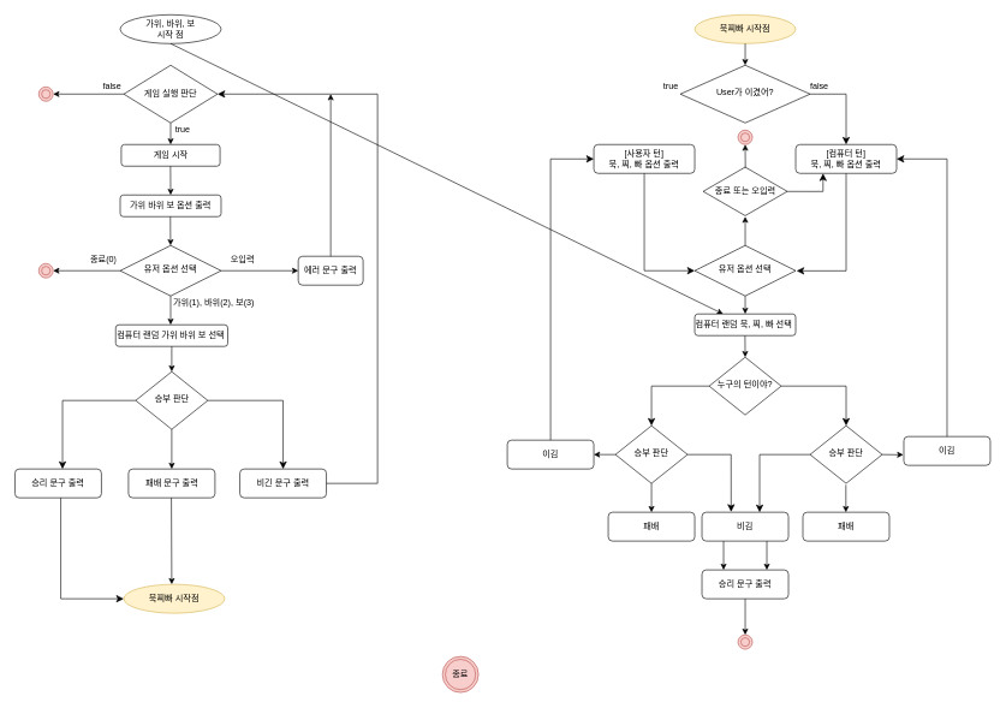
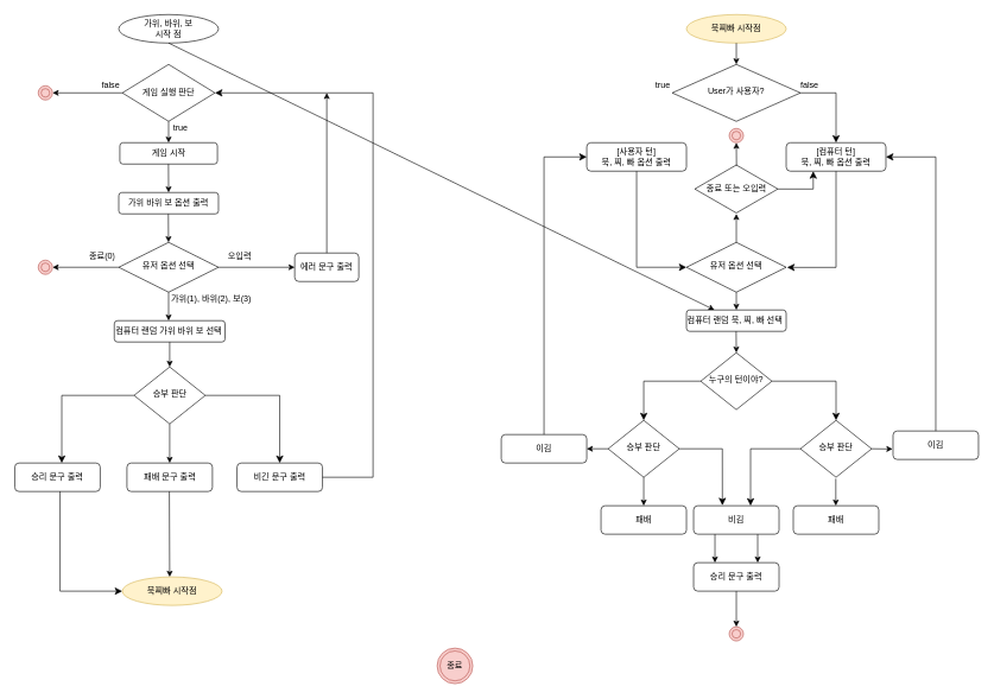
  <mxCell id="0" />
  <mxCell id="1" parent="0" />
  <mxCell id="2" value="유저 옵션 선택" style="rhombus;whiteSpace=wrap;html=1;shadow=0;fontFamily=Helvetica;fontSize=12;align=center;strokeWidth=1;spacing=6;spacingTop=-4;" parent="1" vertex="1"><mxGeometry x="166" y="340" width="140" height="70" as="geometry" /></mxCell>
  <mxCell id="3" value="에러 문구 출력" style="rounded=1;whiteSpace=wrap;html=1;fontSize=12;glass=0;strokeWidth=1;shadow=0;" parent="1" vertex="1"><mxGeometry x="413" y="355" width="90" height="40" as="geometry" /></mxCell>
  <mxCell id="4" value="가위, 바위, 보 &lt;br&gt;시작 점" style="ellipse;whiteSpace=wrap;html=1;" parent="1" vertex="1"><mxGeometry x="166" y="20" width="140" height="40" as="geometry" /></mxCell>
  <mxCell id="5" value="" style="endArrow=classic;html=1;rounded=0;exitX=0.5;exitY=1;exitDx=0;exitDy=0;" parent="1" source="4" target="38" edge="1"><mxGeometry width="50" height="50" relative="1" as="geometry"><mxPoint x="316" y="180" as="sourcePoint" /><mxPoint x="236" y="95" as="targetPoint" /></mxGeometry></mxCell>
  <mxCell id="6" value="" style="endArrow=classic;html=1;rounded=0;exitX=1;exitY=0.5;exitDx=0;exitDy=0;entryX=0;entryY=0.5;entryDx=0;entryDy=0;" parent="1" source="2" target="3" edge="1"><mxGeometry width="50" height="50" relative="1" as="geometry"><mxPoint x="371" y="395" as="sourcePoint" /><mxPoint x="342" y="428" as="targetPoint" /></mxGeometry></mxCell>
  <mxCell id="7" value="패배 문구 출력" style="rounded=1;whiteSpace=wrap;html=1;" parent="1" vertex="1"><mxGeometry x="177.5" y="650" width="120" height="40" as="geometry" /></mxCell>
  <mxCell id="8" value="비긴 문구 출력" style="rounded=1;whiteSpace=wrap;html=1;" parent="1" vertex="1"><mxGeometry x="332" y="650" width="120" height="40" as="geometry" /></mxCell>
  <mxCell id="9" value="승리 문구 출력" style="rounded=1;whiteSpace=wrap;html=1;" parent="1" vertex="1"><mxGeometry x="20" y="650" width="120" height="40" as="geometry" /></mxCell>
  <mxCell id="10" value="" style="endArrow=classic;html=1;rounded=0;exitX=0.5;exitY=1;exitDx=0;exitDy=0;" parent="1" source="19" edge="1"><mxGeometry width="50" height="50" relative="1" as="geometry"><mxPoint x="236" y="195" as="sourcePoint" /><mxPoint x="236" y="200" as="targetPoint" /></mxGeometry></mxCell>
  <mxCell id="11" value="종료(0)" style="text;html=1;strokeColor=none;fillColor=none;align=center;verticalAlign=middle;whiteSpace=wrap;overflow=hidden;fontSize=12;" parent="1" vertex="1"><mxGeometry x="120" y="350" width="46" height="20" as="geometry" /></mxCell>
  <mxCell id="12" value="" style="endArrow=classic;html=1;rounded=0;exitX=0.5;exitY=1;exitDx=0;exitDy=0;" parent="1" source="2" edge="1"><mxGeometry width="50" height="50" relative="1" as="geometry"><mxPoint x="240.6" y="470" as="sourcePoint" /><mxPoint x="236" y="450" as="targetPoint" /></mxGeometry></mxCell>
  <mxCell id="13" value="" style="endArrow=classic;html=1;rounded=0;entryX=0.5;entryY=0;entryDx=0;entryDy=0;exitX=0.5;exitY=1;exitDx=0;exitDy=0;" parent="1" source="16" target="7" edge="1"><mxGeometry width="50" height="50" relative="1" as="geometry"><mxPoint x="236" y="720" as="sourcePoint" /><mxPoint x="286" y="670" as="targetPoint" /></mxGeometry></mxCell>
  <mxCell id="14" value="" style="edgeStyle=segmentEdgeStyle;endArrow=classic;html=1;curved=0;rounded=0;endSize=8;startSize=8;exitX=1;exitY=0.5;exitDx=0;exitDy=0;entryX=0.5;entryY=0;entryDx=0;entryDy=0;" parent="1" source="16" target="8" edge="1"><mxGeometry width="50" height="50" relative="1" as="geometry"><mxPoint x="296" y="700" as="sourcePoint" /><mxPoint x="236" y="790" as="targetPoint" /></mxGeometry></mxCell>
  <mxCell id="15" value="" style="edgeStyle=segmentEdgeStyle;endArrow=classic;html=1;curved=0;rounded=0;endSize=8;startSize=8;exitX=0;exitY=0.5;exitDx=0;exitDy=0;" parent="1" source="16" target="9" edge="1"><mxGeometry width="50" height="50" relative="1" as="geometry"><mxPoint x="176" y="680" as="sourcePoint" /><mxPoint x="236" y="790" as="targetPoint" /><Array as="points"><mxPoint x="86" y="555" /></Array></mxGeometry></mxCell>
  <mxCell id="16" value="승부 판단" style="rhombus;whiteSpace=wrap;html=1;shadow=0;fontFamily=Helvetica;fontSize=12;align=center;strokeWidth=1;spacing=6;spacingTop=-4;" parent="1" vertex="1"><mxGeometry x="187.5" y="515" width="100" height="80" as="geometry" /></mxCell>
  <mxCell id="17" value="&lt;font style=&quot;font-size: 12px;&quot;&gt;가위(1), 바위(2), 보(3)&lt;/font&gt;" style="text;html=1;strokeColor=none;fillColor=none;align=center;verticalAlign=middle;whiteSpace=wrap;overflow=hidden;fontSize=9;" parent="1" vertex="1"><mxGeometry x="233" y="410" width="126" height="20" as="geometry" /></mxCell>
  <mxCell id="18" value="" style="endArrow=classic;html=1;rounded=0;entryX=0.5;entryY=0;entryDx=0;entryDy=0;" parent="1" edge="1"><mxGeometry width="50" height="50" relative="1" as="geometry"><mxPoint x="237" y="690" as="sourcePoint" /><mxPoint x="237.495" y="810" as="targetPoint" /></mxGeometry></mxCell>
  <mxCell id="19" value="게임 실행 판단" style="rhombus;whiteSpace=wrap;html=1;" parent="1" vertex="1"><mxGeometry x="171" y="90" width="130" height="80" as="geometry" /></mxCell>
  <mxCell id="20" value="게임 시작" style="rounded=1;whiteSpace=wrap;html=1;" parent="1" vertex="1"><mxGeometry x="167.5" y="200" width="137" height="30" as="geometry" /></mxCell>
  <mxCell id="21" value="" style="edgeStyle=elbowEdgeStyle;elbow=horizontal;endArrow=classic;html=1;curved=0;rounded=0;endSize=8;startSize=8;entryX=1;entryY=0.5;entryDx=0;entryDy=0;exitX=1;exitY=0.5;exitDx=0;exitDy=0;" parent="1" source="8" target="19" edge="1"><mxGeometry width="50" height="50" relative="1" as="geometry"><mxPoint x="291" y="850" as="sourcePoint" /><mxPoint x="593" y="120" as="targetPoint" /><Array as="points"><mxPoint x="523" y="400" /></Array></mxGeometry></mxCell>
  <mxCell id="22" value="가위 바위 보 옵션 출력" style="rounded=1;whiteSpace=wrap;html=1;" parent="1" vertex="1"><mxGeometry x="166" y="270" width="140" height="30" as="geometry" /></mxCell>
  <mxCell id="23" value="" style="endArrow=classic;html=1;rounded=0;exitX=0.5;exitY=1;exitDx=0;exitDy=0;entryX=0.5;entryY=0;entryDx=0;entryDy=0;" parent="1" target="22" edge="1"><mxGeometry width="50" height="50" relative="1" as="geometry"><mxPoint x="235.78" y="230" as="sourcePoint" /><mxPoint x="235.78" y="260" as="targetPoint" /></mxGeometry></mxCell>
  <mxCell id="24" value="" style="endArrow=classic;html=1;rounded=0;exitX=0.5;exitY=1;exitDx=0;exitDy=0;entryX=0.5;entryY=0;entryDx=0;entryDy=0;" parent="1" edge="1"><mxGeometry width="50" height="50" relative="1" as="geometry"><mxPoint x="235.64" y="300" as="sourcePoint" /><mxPoint x="235.86" y="340" as="targetPoint" /></mxGeometry></mxCell>
  <mxCell id="25" value="오입력" style="text;html=1;strokeColor=none;fillColor=none;align=center;verticalAlign=middle;whiteSpace=wrap;overflow=hidden;fontSize=12;" parent="1" vertex="1"><mxGeometry x="313" y="350" width="46" height="20" as="geometry" /></mxCell>
  <mxCell id="26" value="컴퓨터 랜덤 가위 바위 보 선택&amp;nbsp;" style="rounded=1;whiteSpace=wrap;html=1;" parent="1" vertex="1"><mxGeometry x="159.75" y="450" width="155.5" height="30" as="geometry" /></mxCell>
  <mxCell id="27" value="" style="endArrow=classic;html=1;rounded=0;exitX=0.5;exitY=1;exitDx=0;exitDy=0;entryX=0.5;entryY=0;entryDx=0;entryDy=0;" parent="1" source="26" edge="1"><mxGeometry width="50" height="50" relative="1" as="geometry"><mxPoint x="331.59" y="495" as="sourcePoint" /><mxPoint x="237.5" y="515" as="targetPoint" /></mxGeometry></mxCell>
  <mxCell id="28" value="" style="edgeStyle=segmentEdgeStyle;endArrow=classic;html=1;curved=0;rounded=0;endSize=8;startSize=8;exitX=0.53;exitY=0.996;exitDx=0;exitDy=0;exitPerimeter=0;" parent="1" source="9" target="33" edge="1"><mxGeometry width="50" height="50" relative="1" as="geometry"><mxPoint x="47.5" y="710" as="sourcePoint" /><mxPoint x="210.006" y="817.438" as="targetPoint" /><Array as="points"><mxPoint x="84" y="830" /></Array></mxGeometry></mxCell>
  <mxCell id="29" value="true" style="text;html=1;strokeColor=none;fillColor=none;align=center;verticalAlign=middle;whiteSpace=wrap;overflow=hidden;fontSize=12;" parent="1" vertex="1"><mxGeometry x="230.12" y="170" width="46" height="20" as="geometry" /></mxCell>
  <mxCell id="30" value="false" style="text;html=1;strokeColor=none;fillColor=none;align=center;verticalAlign=middle;whiteSpace=wrap;overflow=hidden;fontSize=12;" parent="1" vertex="1"><mxGeometry x="131.5" y="110" width="46" height="20" as="geometry" /></mxCell>
  <mxCell id="31" value="" style="endArrow=classic;html=1;rounded=0;exitX=0.5;exitY=0;exitDx=0;exitDy=0;" parent="1" source="3" edge="1"><mxGeometry width="50" height="50" relative="1" as="geometry"><mxPoint x="213" y="370" as="sourcePoint" /><mxPoint x="458" y="130" as="targetPoint" /></mxGeometry></mxCell>
  <mxCell id="32" value="" style="endArrow=classic;html=1;rounded=0;exitX=0;exitY=0.5;exitDx=0;exitDy=0;" parent="1" source="2" edge="1"><mxGeometry width="50" height="50" relative="1" as="geometry"><mxPoint x="123" y="390" as="sourcePoint" /><mxPoint x="73" y="375" as="targetPoint" /></mxGeometry></mxCell>
  <mxCell id="33" value="묵찌빠 시작점" style="ellipse;whiteSpace=wrap;html=1;fillColor=#fff2cc;strokeColor=#d6b656;" parent="1" vertex="1"><mxGeometry x="171" y="810" width="140" height="40" as="geometry" /></mxCell>
  <mxCell id="34" value="묵찌빠 시작점" style="ellipse;whiteSpace=wrap;html=1;fillColor=#fff2cc;strokeColor=#d6b656;" parent="1" vertex="1"><mxGeometry x="963" y="20" width="140" height="40" as="geometry" /></mxCell>
  <mxCell id="35" value="[사용자 턴] &lt;br&gt;묵, 찌, 빠 옵션 출력" style="rounded=1;whiteSpace=wrap;html=1;" parent="1" vertex="1"><mxGeometry x="823" y="200" width="140" height="40" as="geometry" /></mxCell>
  <mxCell id="36" value="유저 옵션 선택" style="rhombus;whiteSpace=wrap;html=1;shadow=0;fontFamily=Helvetica;fontSize=12;align=center;strokeWidth=1;spacing=6;spacingTop=-4;" parent="1" vertex="1"><mxGeometry x="963" y="340" width="140" height="70" as="geometry" /></mxCell>
  <mxCell id="37" value="누구의 턴이야?" style="rhombus;whiteSpace=wrap;html=1;shadow=0;fontFamily=Helvetica;fontSize=12;align=center;strokeWidth=1;spacing=6;spacingTop=-4;" parent="1" vertex="1"><mxGeometry x="983" y="495" width="100" height="80" as="geometry" /></mxCell>
  <mxCell id="38" value="컴퓨터 랜덤 묵, 찌, 빠 선택&amp;nbsp;" style="rounded=1;whiteSpace=wrap;html=1;" parent="1" vertex="1"><mxGeometry x="963" y="435" width="140" height="30" as="geometry" /></mxCell>
- <mxCell id="39" value="User가 이겼어?" style="rhombus;whiteSpace=wrap;html=1;shadow=0;fontFamily=Helvetica;fontSize=12;align=center;strokeWidth=1;spacing=6;spacingTop=-4;" parent="1" vertex="1"><mxGeometry x="943" y="90" width="180" height="80" as="geometry" /></mxCell>
+ <mxCell id="39" value="User가 사용자?" style="rhombus;whiteSpace=wrap;html=1;shadow=0;fontFamily=Helvetica;fontSize=12;align=center;strokeWidth=1;spacing=6;spacingTop=-4;" parent="1" vertex="1"><mxGeometry x="943" y="90" width="180" height="80" as="geometry" /></mxCell>
  <mxCell id="40" value="[컴퓨터 턴] &lt;br&gt;묵, 찌, 빠 옵션 출력" style="rounded=1;whiteSpace=wrap;html=1;" parent="1" vertex="1"><mxGeometry x="1103" y="200" width="140" height="40" as="geometry" /></mxCell>
  <mxCell id="41" value="true" style="text;html=1;strokeColor=none;fillColor=none;align=center;verticalAlign=middle;whiteSpace=wrap;overflow=hidden;fontSize=12;" parent="1" vertex="1"><mxGeometry x="907" y="110" width="46" height="20" as="geometry" /></mxCell>
  <mxCell id="42" value="" style="edgeStyle=segmentEdgeStyle;endArrow=classic;html=1;curved=0;rounded=0;endSize=8;startSize=8;entryX=0.5;entryY=0;entryDx=0;entryDy=0;" parent="1" target="40" edge="1"><mxGeometry width="50" height="50" relative="1" as="geometry"><mxPoint x="1123" y="130" as="sourcePoint" /><mxPoint x="1173" y="160" as="targetPoint" /><Array as="points"><mxPoint x="1173" y="130" /></Array></mxGeometry></mxCell>
  <mxCell id="43" value="false" style="text;html=1;strokeColor=none;fillColor=none;align=center;verticalAlign=middle;whiteSpace=wrap;overflow=hidden;fontSize=12;" parent="1" vertex="1"><mxGeometry x="1113" y="110" width="46" height="20" as="geometry" /></mxCell>
  <mxCell id="44" value="" style="endArrow=classic;html=1;rounded=0;entryX=0.5;entryY=0;entryDx=0;entryDy=0;" parent="1" target="39" edge="1"><mxGeometry width="50" height="50" relative="1" as="geometry"><mxPoint x="1033" y="60" as="sourcePoint" /><mxPoint x="1083" y="10" as="targetPoint" /></mxGeometry></mxCell>
  <mxCell id="45" value="" style="edgeStyle=segmentEdgeStyle;endArrow=classic;html=1;curved=0;rounded=0;endSize=8;startSize=8;entryX=0;entryY=0.5;entryDx=0;entryDy=0;" parent="1" target="36" edge="1"><mxGeometry width="50" height="50" relative="1" as="geometry"><mxPoint x="893" y="239.96" as="sourcePoint" /><mxPoint x="943" y="300" as="targetPoint" /><Array as="points"><mxPoint x="893" y="375" /></Array></mxGeometry></mxCell>
  <mxCell id="46" value="" style="edgeStyle=segmentEdgeStyle;endArrow=classic;html=1;curved=0;rounded=0;endSize=8;startSize=8;entryX=1.009;entryY=0.503;entryDx=0;entryDy=0;entryPerimeter=0;" parent="1" target="36" edge="1"><mxGeometry width="50" height="50" relative="1" as="geometry"><mxPoint x="1173" y="240" as="sourcePoint" /><mxPoint x="1113" y="300" as="targetPoint" /><Array as="points"><mxPoint x="1173" y="375" /></Array></mxGeometry></mxCell>
  <mxCell id="47" value="" style="endArrow=classic;html=1;rounded=0;exitX=0.5;exitY=1;exitDx=0;exitDy=0;" parent="1" source="36" target="38" edge="1"><mxGeometry width="50" height="50" relative="1" as="geometry"><mxPoint x="1043" y="430" as="sourcePoint" /><mxPoint x="1113" y="390" as="targetPoint" /></mxGeometry></mxCell>
  <mxCell id="48" value="" style="endArrow=classic;html=1;rounded=0;exitX=0.5;exitY=1;exitDx=0;exitDy=0;entryX=0.5;entryY=0;entryDx=0;entryDy=0;" parent="1" target="37" edge="1"><mxGeometry width="50" height="50" relative="1" as="geometry"><mxPoint x="1032.75" y="465" as="sourcePoint" /><mxPoint x="1032.75" y="490" as="targetPoint" /></mxGeometry></mxCell>
  <mxCell id="49" value="승부 판단" style="rhombus;whiteSpace=wrap;html=1;shadow=0;fontFamily=Helvetica;fontSize=12;align=center;strokeWidth=1;spacing=6;spacingTop=-4;" parent="1" vertex="1"><mxGeometry x="853" y="590" width="100" height="80" as="geometry" /></mxCell>
  <mxCell id="50" value="승부 판단" style="rhombus;whiteSpace=wrap;html=1;shadow=0;fontFamily=Helvetica;fontSize=12;align=center;strokeWidth=1;spacing=6;spacingTop=-4;" parent="1" vertex="1"><mxGeometry x="1123" y="590" width="100" height="80" as="geometry" /></mxCell>
  <mxCell id="51" value="" style="edgeStyle=segmentEdgeStyle;endArrow=classic;html=1;curved=0;rounded=0;endSize=8;startSize=8;exitX=0;exitY=0.5;exitDx=0;exitDy=0;entryX=0.5;entryY=0;entryDx=0;entryDy=0;" parent="1" source="37" target="49" edge="1"><mxGeometry width="50" height="50" relative="1" as="geometry"><mxPoint x="893" y="540" as="sourcePoint" /><mxPoint x="943" y="490" as="targetPoint" /><Array as="points"><mxPoint x="903" y="535" /></Array></mxGeometry></mxCell>
  <mxCell id="52" value="" style="edgeStyle=segmentEdgeStyle;endArrow=classic;html=1;curved=0;rounded=0;endSize=8;startSize=8;entryX=0.5;entryY=0;entryDx=0;entryDy=0;exitX=1;exitY=0.5;exitDx=0;exitDy=0;" parent="1" source="37" target="50" edge="1"><mxGeometry width="50" height="50" relative="1" as="geometry"><mxPoint x="1093" y="530" as="sourcePoint" /><mxPoint x="1143" y="600" as="targetPoint" /><Array as="points"><mxPoint x="1173" y="535" /></Array></mxGeometry></mxCell>
  <mxCell id="53" value="패배" style="rounded=1;whiteSpace=wrap;html=1;" parent="1" vertex="1"><mxGeometry x="1113" y="710" width="120" height="40" as="geometry" /></mxCell>
  <mxCell id="54" value="비김" style="rounded=1;whiteSpace=wrap;html=1;" parent="1" vertex="1"><mxGeometry x="973" y="710" width="120" height="40" as="geometry" /></mxCell>
  <mxCell id="55" value="이김" style="rounded=1;whiteSpace=wrap;html=1;" parent="1" vertex="1"><mxGeometry x="703" y="610" width="120" height="40" as="geometry" /></mxCell>
  <mxCell id="56" value="" style="edgeStyle=segmentEdgeStyle;endArrow=classic;html=1;curved=0;rounded=0;endSize=8;startSize=8;exitX=1;exitY=0.5;exitDx=0;exitDy=0;entryX=0.337;entryY=-0.014;entryDx=0;entryDy=0;entryPerimeter=0;" parent="1" source="49" target="54" edge="1"><mxGeometry width="50" height="50" relative="1" as="geometry"><mxPoint x="953" y="620" as="sourcePoint" /><mxPoint x="1003" y="570" as="targetPoint" /><Array as="points"><mxPoint x="1013" y="630" /><mxPoint x="1013" y="709" /></Array></mxGeometry></mxCell>
  <mxCell id="57" value="" style="edgeStyle=segmentEdgeStyle;endArrow=classic;html=1;curved=0;rounded=0;endSize=8;startSize=8;exitX=0;exitY=0.5;exitDx=0;exitDy=0;" parent="1" source="50" target="54" edge="1"><mxGeometry width="50" height="50" relative="1" as="geometry"><mxPoint x="1023" y="635" as="sourcePoint" /><mxPoint x="1073" y="585" as="targetPoint" /><Array as="points"><mxPoint x="1053" y="630" /></Array></mxGeometry></mxCell>
  <mxCell id="58" value="이김" style="rounded=1;whiteSpace=wrap;html=1;" parent="1" vertex="1"><mxGeometry x="1253" y="605" width="120" height="40" as="geometry" /></mxCell>
  <mxCell id="59" value="" style="edgeStyle=segmentEdgeStyle;endArrow=classic;html=1;curved=0;rounded=0;endSize=8;startSize=8;entryX=0;entryY=0.5;entryDx=0;entryDy=0;exitX=0.5;exitY=0;exitDx=0;exitDy=0;" parent="1" source="55" target="35" edge="1"><mxGeometry width="50" height="50" relative="1" as="geometry"><mxPoint x="763" y="541" as="sourcePoint" /><mxPoint x="803" y="439.97" as="targetPoint" /><Array as="points"><mxPoint x="763" y="220" /></Array></mxGeometry></mxCell>
  <mxCell id="60" value="" style="edgeStyle=segmentEdgeStyle;endArrow=classic;html=1;curved=0;rounded=0;endSize=8;startSize=8;exitX=0.5;exitY=0;exitDx=0;exitDy=0;entryX=1;entryY=0.5;entryDx=0;entryDy=0;" parent="1" source="58" target="40" edge="1"><mxGeometry width="50" height="50" relative="1" as="geometry"><mxPoint x="1283" y="395" as="sourcePoint" /><mxPoint x="1373" y="285" as="targetPoint" /><Array as="points"><mxPoint x="1313" y="220" /></Array></mxGeometry></mxCell>
  <mxCell id="61" value="패배" style="rounded=1;whiteSpace=wrap;html=1;" parent="1" vertex="1"><mxGeometry x="843" y="710" width="120" height="40" as="geometry" /></mxCell>
  <mxCell id="62" value="" style="endArrow=classic;html=1;rounded=0;exitX=0;exitY=0.5;exitDx=0;exitDy=0;entryX=1;entryY=0.5;entryDx=0;entryDy=0;" parent="1" source="49" target="55" edge="1"><mxGeometry width="50" height="50" relative="1" as="geometry"><mxPoint x="903" y="580" as="sourcePoint" /><mxPoint x="953" y="530" as="targetPoint" /></mxGeometry></mxCell>
  <mxCell id="63" value="" style="endArrow=classic;html=1;rounded=0;exitX=1;exitY=0.5;exitDx=0;exitDy=0;entryX=-0.006;entryY=0.633;entryDx=0;entryDy=0;entryPerimeter=0;" parent="1" source="50" target="58" edge="1"><mxGeometry width="50" height="50" relative="1" as="geometry"><mxPoint x="1223" y="610" as="sourcePoint" /><mxPoint x="1273" y="560" as="targetPoint" /></mxGeometry></mxCell>
  <mxCell id="64" value="" style="endArrow=classic;html=1;rounded=0;entryX=0.5;entryY=0;entryDx=0;entryDy=0;" parent="1" target="61" edge="1"><mxGeometry width="50" height="50" relative="1" as="geometry"><mxPoint x="903" y="670" as="sourcePoint" /><mxPoint x="953" y="620" as="targetPoint" /></mxGeometry></mxCell>
  <mxCell id="65" value="" style="endArrow=classic;html=1;rounded=0;entryX=0.669;entryY=-0.041;entryDx=0;entryDy=0;entryPerimeter=0;" parent="1" edge="1"><mxGeometry width="50" height="50" relative="1" as="geometry"><mxPoint x="1172.66" y="672" as="sourcePoint" /><mxPoint x="1172.66" y="710" as="targetPoint" /></mxGeometry></mxCell>
  <mxCell id="66" value="" style="endArrow=classic;html=1;rounded=0;exitX=0;exitY=0.5;exitDx=0;exitDy=0;" parent="1" source="19" edge="1"><mxGeometry width="50" height="50" relative="1" as="geometry"><mxPoint x="43" y="220" as="sourcePoint" /><mxPoint x="73" y="130" as="targetPoint" /></mxGeometry></mxCell>
  <mxCell id="67" value="" style="ellipse;shape=doubleEllipse;whiteSpace=wrap;html=1;aspect=fixed;fillColor=#f8cecc;strokeColor=#b85450;" parent="1" vertex="1"><mxGeometry x="53" y="120" width="20" height="20" as="geometry" /></mxCell>
  <mxCell id="68" value="" style="ellipse;shape=doubleEllipse;whiteSpace=wrap;html=1;aspect=fixed;fillColor=#f8cecc;strokeColor=#b85450;" parent="1" vertex="1"><mxGeometry x="53" y="365" width="20" height="20" as="geometry" /></mxCell>
  <mxCell id="69" value="" style="ellipse;shape=doubleEllipse;whiteSpace=wrap;html=1;aspect=fixed;fillColor=#f8cecc;strokeColor=#b85450;" parent="1" vertex="1"><mxGeometry x="1023" y="880" width="20" height="20" as="geometry" /></mxCell>
  <mxCell id="70" value="승리 문구 출력" style="rounded=1;whiteSpace=wrap;html=1;" parent="1" vertex="1"><mxGeometry x="973" y="790" width="120" height="40" as="geometry" /></mxCell>
  <mxCell id="71" value="" style="endArrow=classic;html=1;rounded=0;entryX=0.75;entryY=0;entryDx=0;entryDy=0;exitX=0.75;exitY=1;exitDx=0;exitDy=0;" parent="1" source="54" target="70" edge="1"><mxGeometry width="50" height="50" relative="1" as="geometry"><mxPoint x="1053" y="760" as="sourcePoint" /><mxPoint x="1153" y="700" as="targetPoint" /></mxGeometry></mxCell>
  <mxCell id="72" value="" style="endArrow=classic;html=1;rounded=0;entryX=0.75;entryY=0;entryDx=0;entryDy=0;exitX=0.75;exitY=1;exitDx=0;exitDy=0;" parent="1" edge="1"><mxGeometry width="50" height="50" relative="1" as="geometry"><mxPoint x="1003" y="750" as="sourcePoint" /><mxPoint x="1003" y="790" as="targetPoint" /></mxGeometry></mxCell>
  <mxCell id="73" value="" style="endArrow=classic;html=1;rounded=0;entryX=0.5;entryY=0;entryDx=0;entryDy=0;exitX=0.5;exitY=1;exitDx=0;exitDy=0;" parent="1" source="70" target="69" edge="1"><mxGeometry width="50" height="50" relative="1" as="geometry"><mxPoint x="1032" y="830" as="sourcePoint" /><mxPoint x="1053" y="850" as="targetPoint" /></mxGeometry></mxCell>
  <mxCell id="74" value="&lt;font style=&quot;font-size: 12px;&quot;&gt;종료 또는 오입력&lt;/font&gt;" style="html=1;whiteSpace=wrap;aspect=fixed;shape=isoRectangle;fontSize=8;" parent="1" vertex="1"><mxGeometry x="974.67" y="230" width="116.67" height="70" as="geometry" /></mxCell>
  <mxCell id="75" value="" style="endArrow=classic;html=1;rounded=0;exitX=0.5;exitY=0;exitDx=0;exitDy=0;" parent="1" source="36" edge="1"><mxGeometry width="50" height="50" relative="1" as="geometry"><mxPoint x="1023" y="260" as="sourcePoint" /><mxPoint x="1033" y="300" as="targetPoint" /></mxGeometry></mxCell>
  <mxCell id="76" value="" style="ellipse;shape=doubleEllipse;whiteSpace=wrap;html=1;aspect=fixed;fillColor=#f8cecc;strokeColor=#b85450;" parent="1" vertex="1"><mxGeometry x="1023" y="180" width="20" height="20" as="geometry" /></mxCell>
  <mxCell id="77" value="" style="endArrow=classic;html=1;rounded=0;exitX=0.502;exitY=0.034;exitDx=0;exitDy=0;exitPerimeter=0;entryX=0.5;entryY=1;entryDx=0;entryDy=0;" parent="1" source="74" target="76" edge="1"><mxGeometry width="50" height="50" relative="1" as="geometry"><mxPoint x="1073" y="230" as="sourcePoint" /><mxPoint x="1063" y="200" as="targetPoint" /></mxGeometry></mxCell>
  <mxCell id="78" value="종료" style="ellipse;shape=doubleEllipse;whiteSpace=wrap;html=1;aspect=fixed;fillColor=#f8cecc;strokeColor=#b85450;" parent="1" vertex="1"><mxGeometry x="613" y="910" width="50" height="50" as="geometry" /></mxCell>
  <mxCell id="79" value="" style="edgeStyle=segmentEdgeStyle;endArrow=classic;html=1;curved=0;rounded=0;endSize=8;startSize=8;exitX=1;exitY=0.501;exitDx=0;exitDy=0;exitPerimeter=0;" parent="1" source="74" edge="1"><mxGeometry width="50" height="50" relative="1" as="geometry"><mxPoint x="1092" y="270" as="sourcePoint" /><mxPoint x="1141" y="240" as="targetPoint" /></mxGeometry></mxCell>
